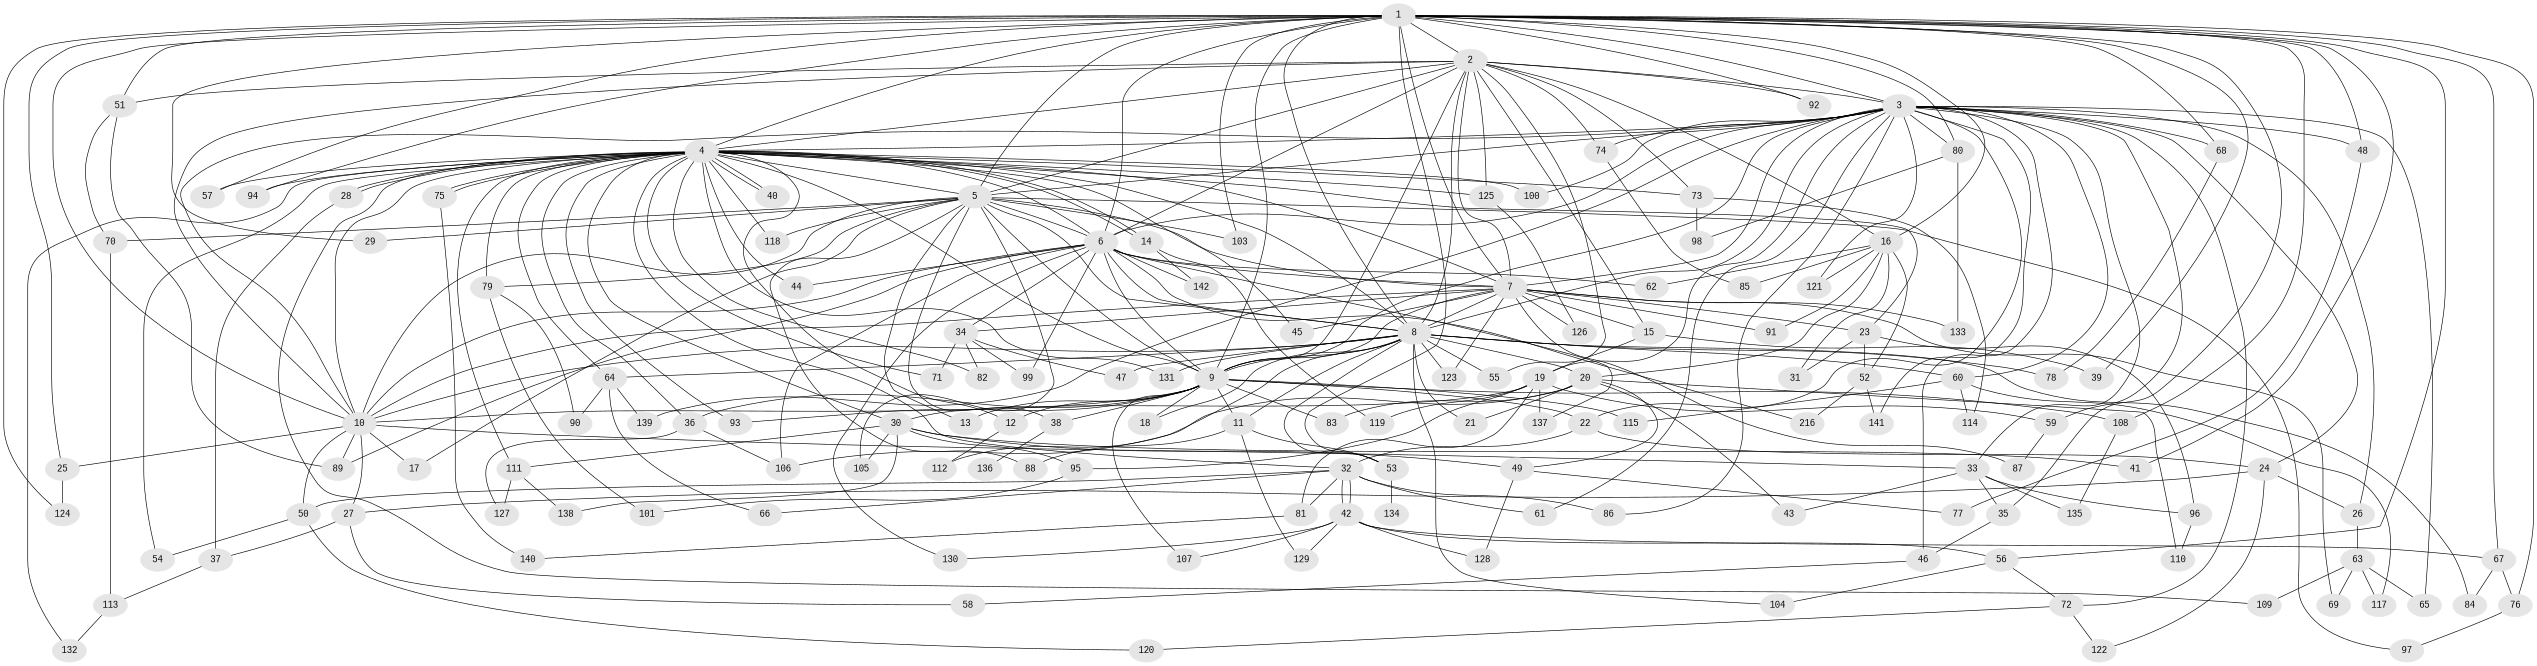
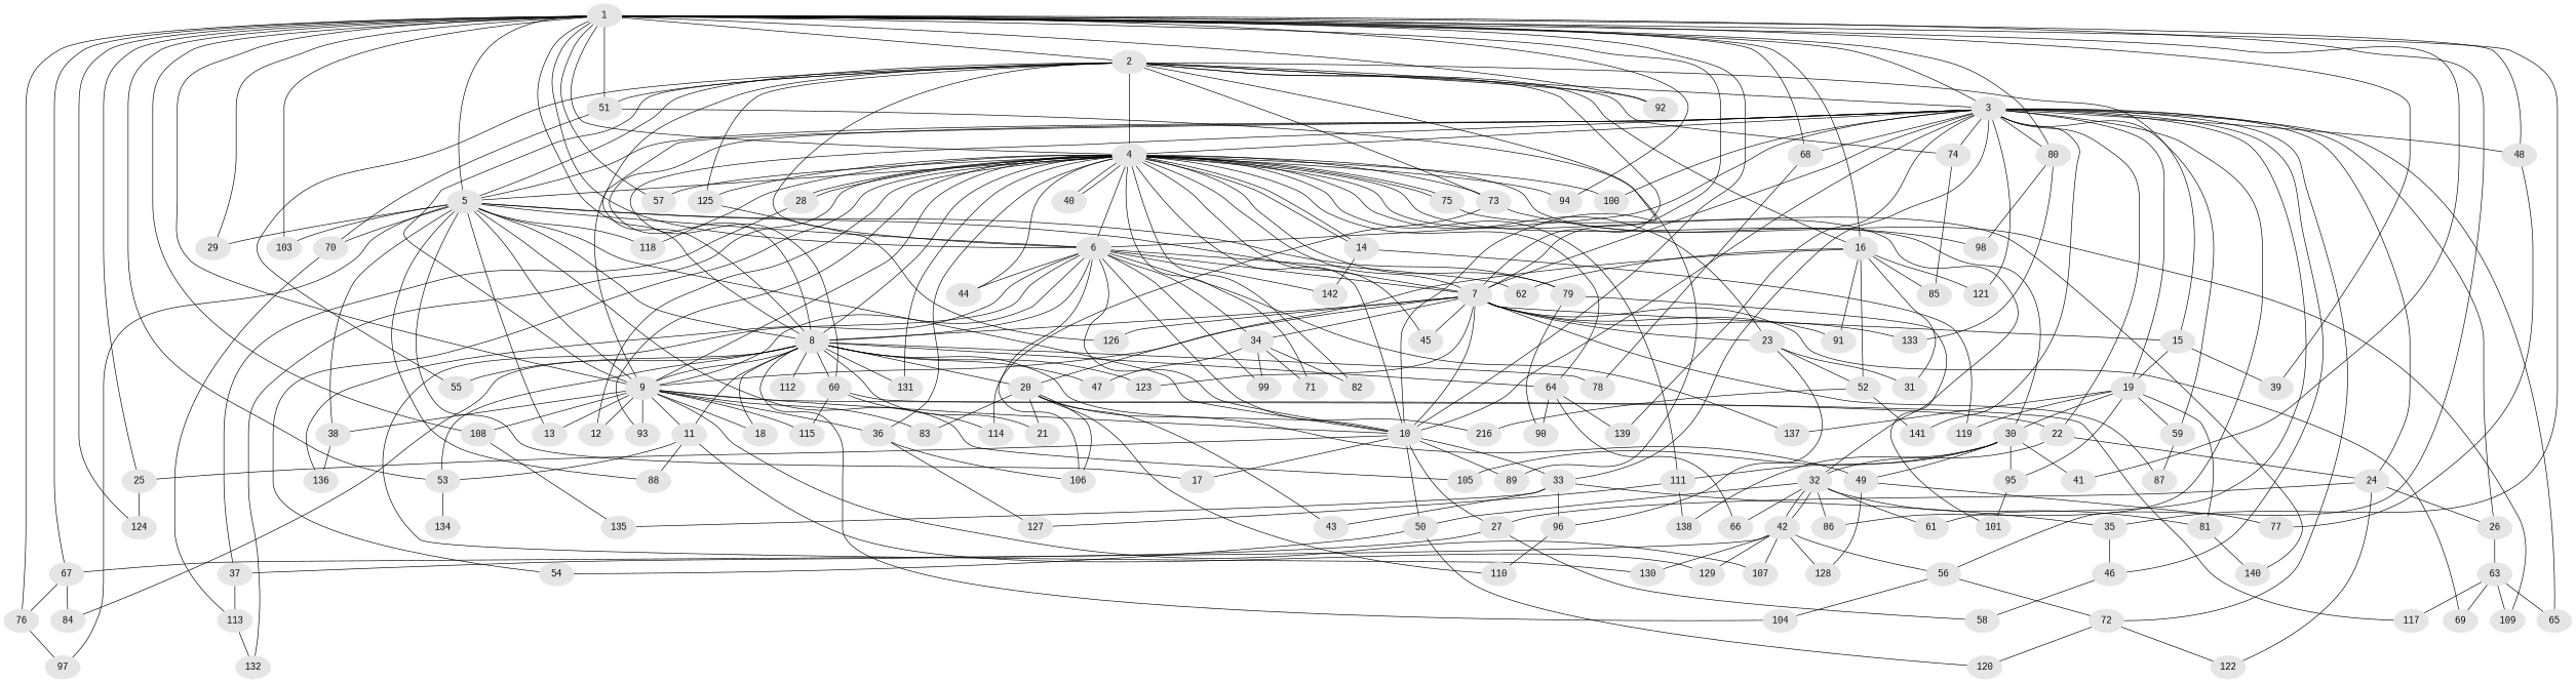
  graph {
    fontname="Liberation Mono"
    node [color=gray90 fontname="Liberation Mono" style=filled]
    edge [fontname="Liberation Mono"]
    1
    2
    3
    4
    5
    6
    7
    8
    9
    10
    16
    25
    29
    35
    39
    41
    48
    51
    53
    56
    57
    67
    68
    76
    80
    92
    94
    103
    108
    124
    15
    55
    73
    74
    125
    19
    22
    24
    26
    33
    46
    59
    60
    61
    65
    72
    86
    100
    121
    139
    141
    12
    14
    23
    28
    30
    32
    36
    40
    44
    45
    54
    64
    71
    75
    79
    82
    93
    109
    111
    118
    131
    132
    13
    17
    38
    70
    88
    97
    105
    34
    62
    99
    n84 [label=216]
    130
    136
    137
    142
    106
    69
    87
    91
    123
    126
    133
    11
    18
    20
    21
    47
    78
    84
    104
    112
    83
    107
    115
    27
    50
    89
    31
    52
    85
    77
    134
    98
    135
    114
    119
    81
    95
    122
    63
    43
    96
    58
    117
    120
    37
    49
    138
    42
    66
    127
    90
    140
    101
    113
    129
    110
    128
    1 -- 2
    1 -- 3
    1 -- 4
    1 -- 5
    1 -- 6
    1 -- 7
    1 -- 8
    1 -- 9
    1 -- 10
    1 -- 16
    1 -- 25
    1 -- 29
    1 -- 35
    1 -- 39
    1 -- 41
    1 -- 48
    1 -- 51
    1 -- 53
    1 -- 56
    1 -- 57
    1 -- 67
    1 -- 68
    1 -- 76
    1 -- 80
    1 -- 92
    1 -- 94
    1 -- 103
    1 -- 108
    1 -- 124
    2 -- 3
    2 -- 4
    2 -- 5
    2 -- 6
    2 -- 7
    2 -- 8
    2 -- 9
    2 -- 10
    2 -- 16
    2 -- 51
    2 -- 92
    2 -- 15
    2 -- 55
    2 -- 73
    2 -- 74
    2 -- 125
    3 -- 4
    3 -- 5
    3 -- 6
    3 -- 7
    3 -- 8
    3 -- 9
    3 -- 10
    3 -- 48
    3 -- 68
    3 -- 80
    3 -- 74
    3 -- 19
    3 -- 22
    3 -- 24
    3 -- 26
    3 -- 33
    3 -- 46
    3 -- 59
    3 -- 60
    3 -- 61
    3 -- 65
    3 -- 72
    3 -- 86
    3 -- 100
    3 -- 121
    3 -- 139
    3 -- 141
    4 -- 5
    4 -- 6
    4 -- 7
    4 -- 8
    4 -- 9
    4 -- 10
    4 -- 57
    4 -- 94
    4 -- 73
    4 -- 125
    4 -- 100
    4 -- 12
    4 -- 14
    4 -- 14
    4 -- 23
    4 -- 28
    4 -- 28
    4 -- 30
    4 -- 32
    4 -- 36
    4 -- 40
    4 -- 40
    4 -- 44
    4 -- 45
    4 -- 54
    4 -- 64
    4 -- 71
    4 -- 75
    4 -- 75
    4 -- 79
    4 -- 82
    4 -- 93
    4 -- 109
    4 -- 111
    4 -- 118
    4 -- 131
    4 -- 132
    5 -- 6
    5 -- 7
    5 -- 8
    5 -- 9
    5 -- 10
    5 -- 29
    5 -- 103
    5 -- 79
    5 -- 118
    5 -- 13
    5 -- 17
    5 -- 38
    5 -- 70
    5 -- 88
    5 -- 97
    5 -- 105
    6 -- 7
    6 -- 8
    6 -- 9
    6 -- 10
    6 -- 44
    6 -- 34
    6 -- 62
    6 -- 99
    6 -- n84
    6 -- 130
-   6 -- 89
+   6 -- 136
    6 -- 137
    6 -- 142
    6 -- 106
    7 -- 8
    7 -- 9
    7 -- 10
    7 -- 15
    7 -- 23
    7 -- 45
    7 -- 34
    7 -- 69
    7 -- 87
    7 -- 91
    7 -- 123
    7 -- 126
    7 -- 133
    8 -- 9
    8 -- 10
    8 -- 53
    8 -- 55
    8 -- 60
    8 -- 64
    8 -- 131
    8 -- 123
    8 -- 11
    8 -- 18
    8 -- 20
    8 -- 21
    8 -- 47
    8 -- 78
    8 -- 84
    8 -- 104
    8 -- 112
    9 -- 10
    9 -- 108
    9 -- 22
    9 -- 12
    9 -- 36
    9 -- 93
    9 -- 13
    9 -- 38
    9 -- 11
    9 -- 18
    9 -- 83
    9 -- 107
    9 -- 115
    10 -- 25
    10 -- 33
    10 -- 17
    10 -- 27
    10 -- 50
    10 -- 89
    16 -- 121
    16 -- 62
    16 -- 91
    16 -- 20
    16 -- 31
    16 -- 52
    16 -- 85
    25 -- 124
    35 -- 46
    48 -- 77
    51 -- 70
    51 -- 89
    53 -- 134
    56 -- 72
    56 -- 104
    67 -- 76
    67 -- 84
    68 -- 78
    76 -- 97
    80 -- 133
    80 -- 98
    108 -- 135
    15 -- 39
    15 -- 19
    73 -- 98
    73 -- 114
    74 -- 85
    125 -- 126
    19 -- 59
    19 -- 30
    19 -- 137
    19 -- 119
    19 -- 81
    19 -- 95
    22 -- 24
    22 -- 32
    24 -- 26
    24 -- 27
    24 -- 122
    26 -- 63
    33 -- 35
    33 -- 135
    33 -- 43
    33 -- 96
    46 -- 58
    59 -- 87
    60 -- 115
    60 -- 114
    60 -- 117
    72 -- 122
    72 -- 120
-   12 -- 112
    14 -- 142
    14 -- 119
    23 -- 31
    23 -- 52
    23 -- 96
    28 -- 37
    30 -- 41
    30 -- 111
    30 -- 105
    30 -- 95
    30 -- 49
    30 -- 138
    32 -- 61
    32 -- 86
    32 -- 50
    32 -- 81
    32 -- 42
    32 -- 42
    32 -- 66
    36 -- 106
    36 -- 127
    64 -- 139
    64 -- 66
    64 -- 90
    75 -- 140
    79 -- 90
    79 -- 101
    111 -- 138
    111 -- 127
    38 -- 136
    70 -- 113
    34 -- 71
    34 -- 82
    34 -- 99
    34 -- 47
    11 -- 53
    11 -- 88
    11 -- 129
    20 -- 106
    20 -- 21
    20 -- 83
    20 -- 43
    20 -- 49
    20 -- 110
    27 -- 58
    27 -- 37
    50 -- 54
    50 -- 120
    52 -- 141
    52 -- n84
    81 -- 140
    95 -- 101
    63 -- 65
    63 -- 109
    63 -- 69
    63 -- 117
    96 -- 110
    37 -- 113
    49 -- 77
    49 -- 128
    42 -- 56
    42 -- 67
    42 -- 130
    42 -- 107
    42 -- 129
    42 -- 128
    113 -- 132
  }
